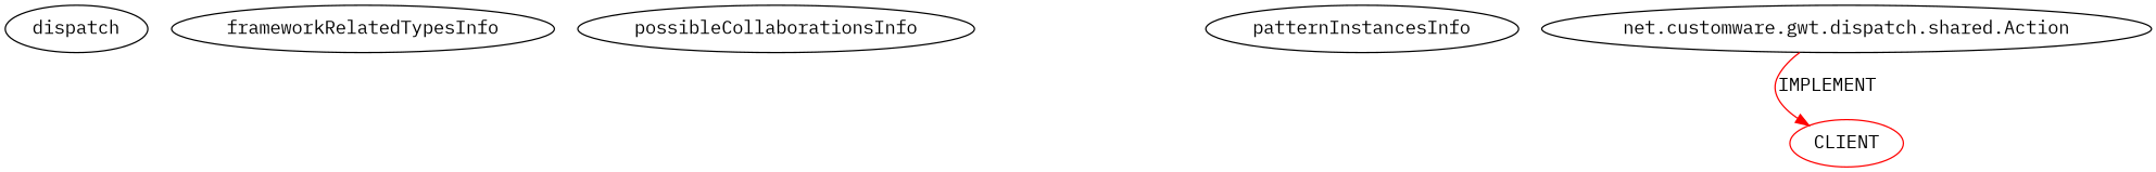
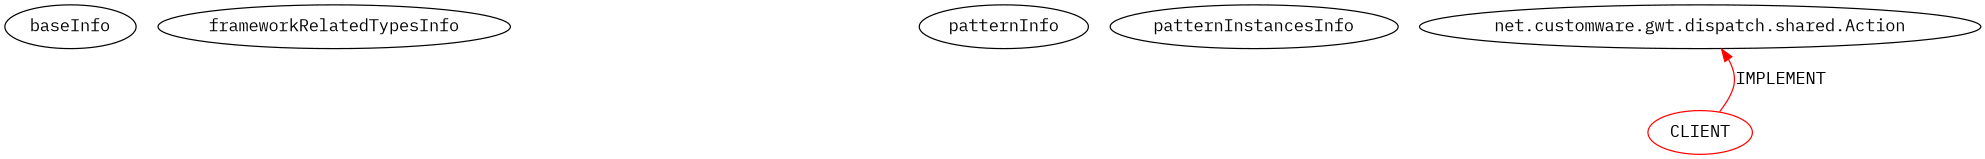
  digraph {
    fontname="IBM Plex Mono"
    node [fontname="IBM Plex Mono"]
-   baseInfo [category=pattern graphId=1660 isAnonymous=false possibleRelation=false label=dispatch]
+   baseInfo [category=pattern graphId=1660 isAnonymous=false possibleRelation=false]
    frameworkRelatedTypesInfo [0="net.customware.gwt.dispatch.shared.Action"]
-   possibleCollaborationsInfo
+   patternInfo [frequency=3.0 patternRootClient=0]
    patternInstancesInfo [0="rombert-gwt-dispatch-sample~/rombert-gwt-dispatch-sample/gwt-dispatch-sample-master/dispatch-sample-spring/src/main/java/ro/lmn/gwt/dispatch/spring/shared/IncrementCounter.java~IncrementCounter~4436" 1="rombert-gwt-dispatch-sample~/rombert-gwt-dispatch-sample/gwt-dispatch-sample-master/dispatch-sample-guice/src/main/java/ro/lmn/gwt/dispatch/guice/shared/IncrementCounter.java~IncrementCounter~4427" 2="rombert-gwt-dispatch-sample~/rombert-gwt-dispatch-sample/gwt-dispatch-sample-master/dispatch-sample-manual/src/main/java/ro/lmn/gwt/dispatch/shared/IncrementCounter.java~IncrementCounter~4433"]
    n6 [isFrameworkType=false label="net.customware.gwt.dispatch.shared.Action" vertexType=FRAMEWORK_INTERFACE_TYPE]
    n7 [color=red isFrameworkType=false label=CLIENT vertexType=ROOT_CLIENT_CLASS_DECLARATION]
-   n6 -> n7 [color=red label=IMPLEMENT fontname="IBM Plex Mono"]
+   n7 -> n6 [color=red label=IMPLEMENT fontname="IBM Plex Mono"]
  }
